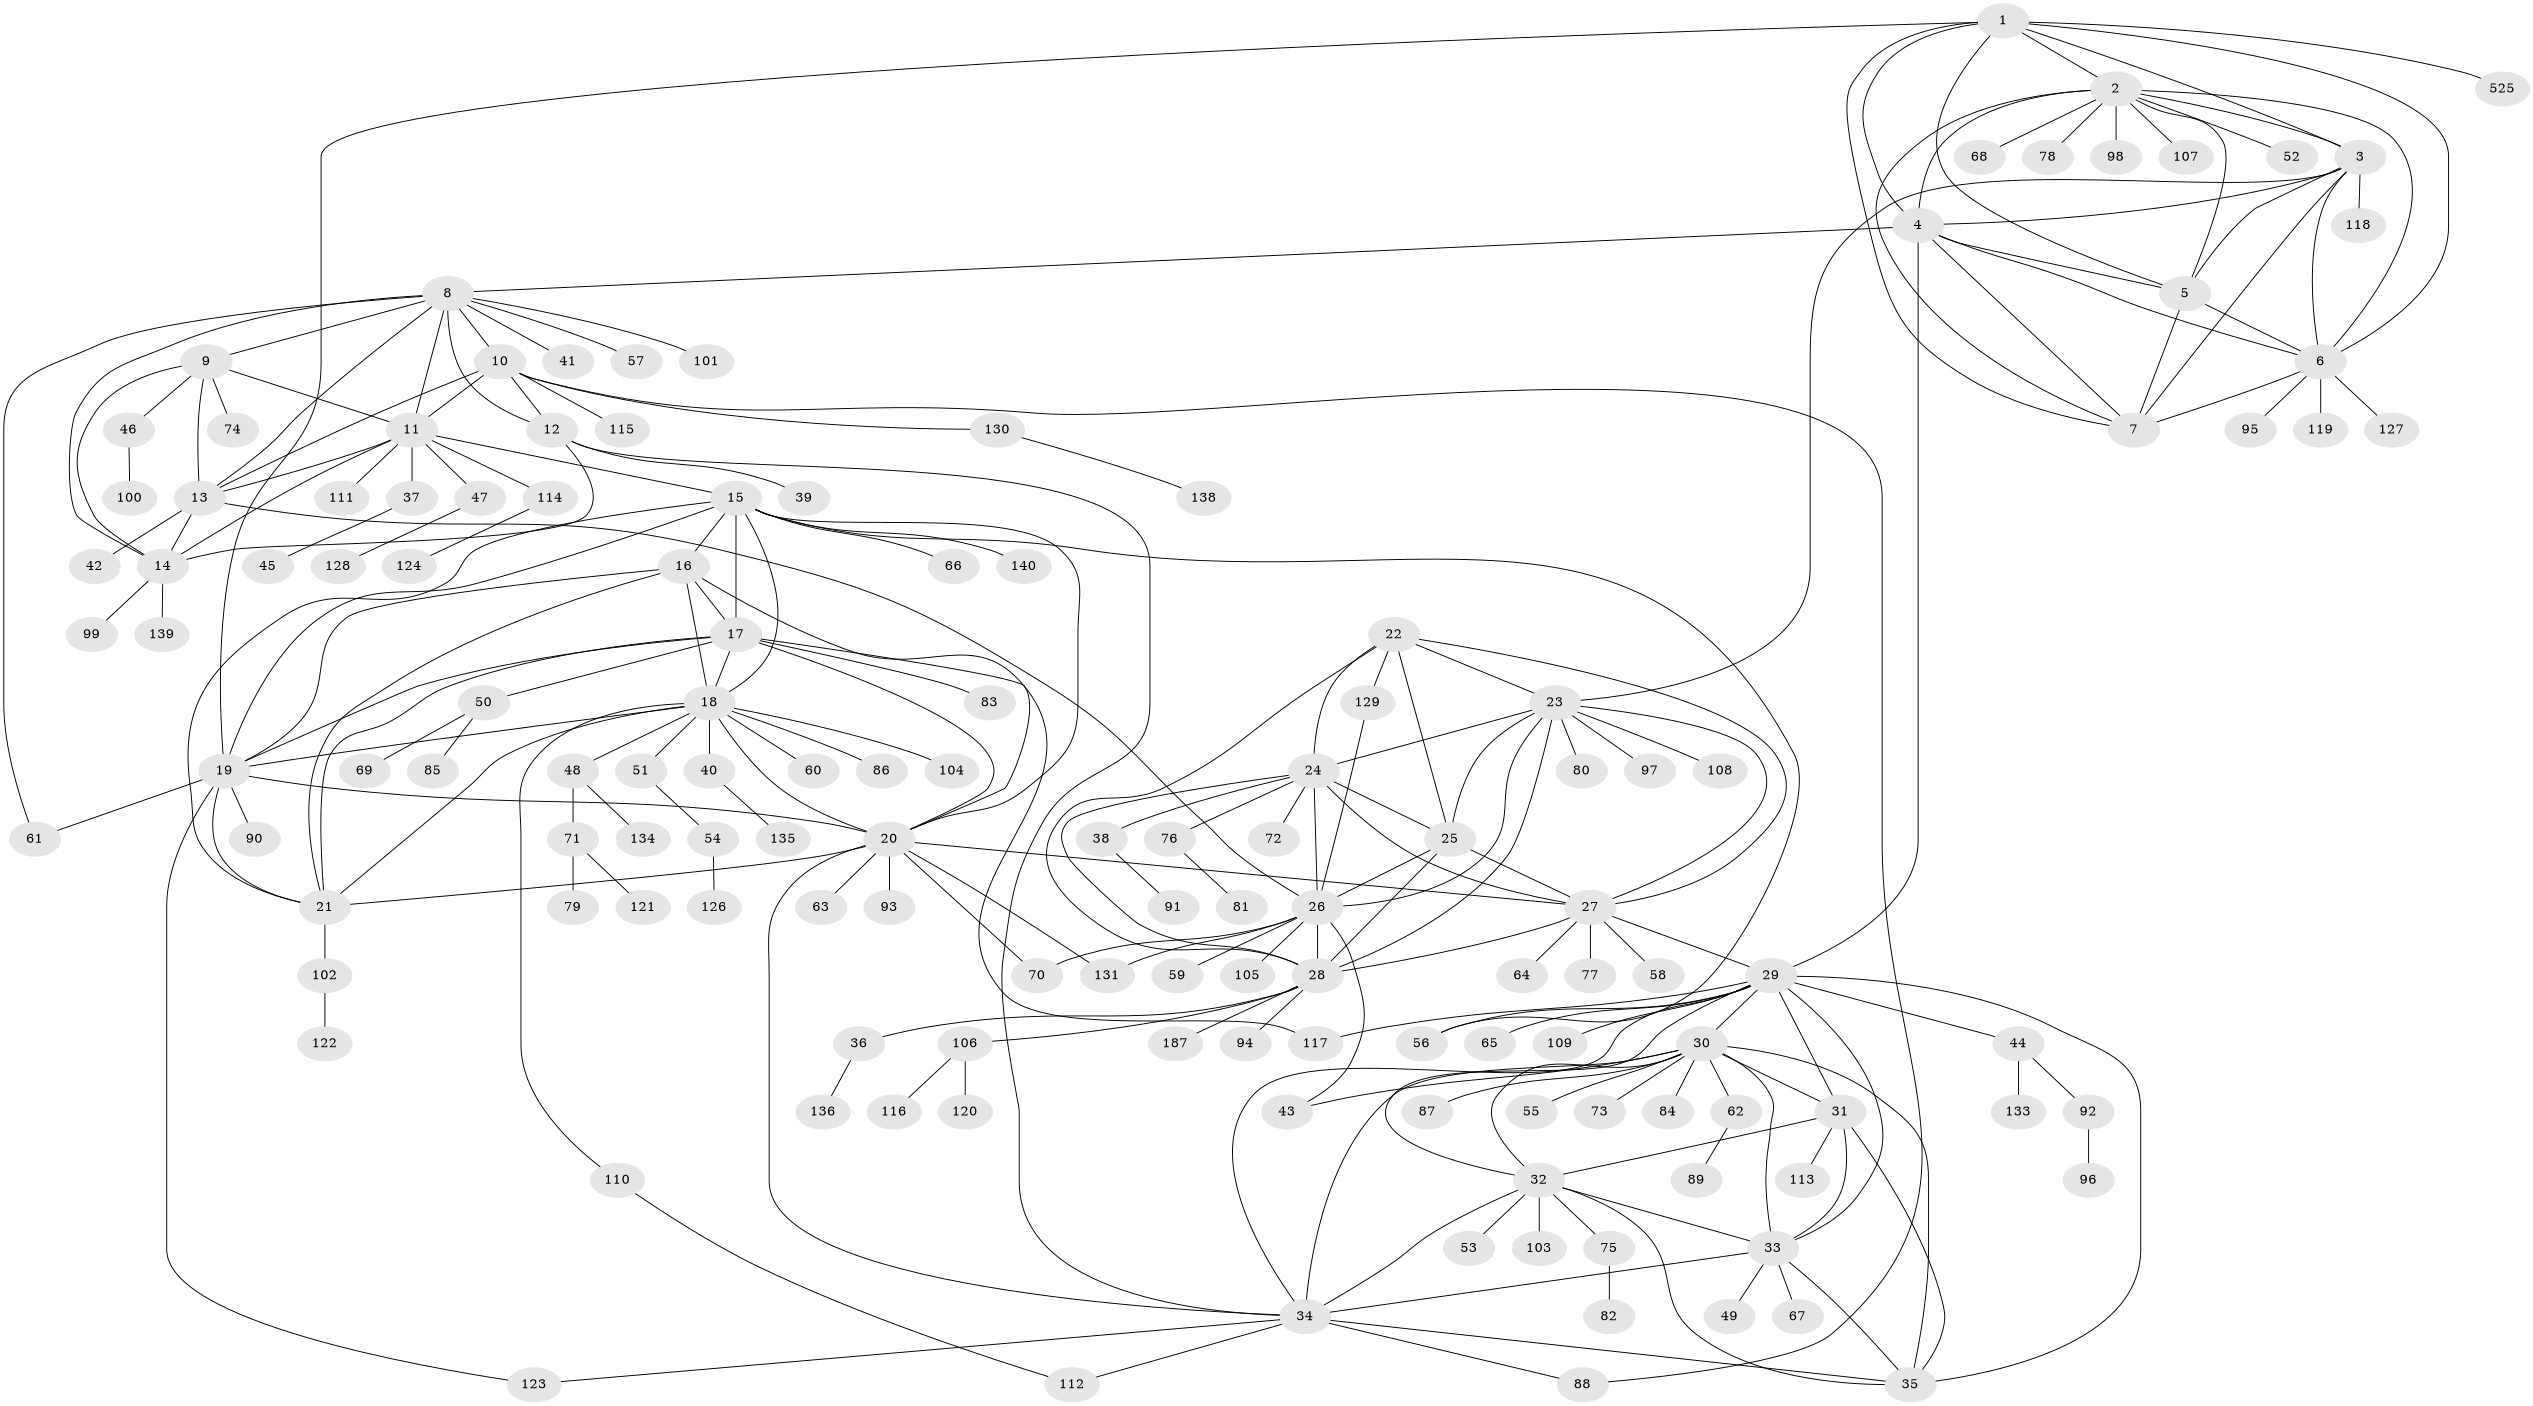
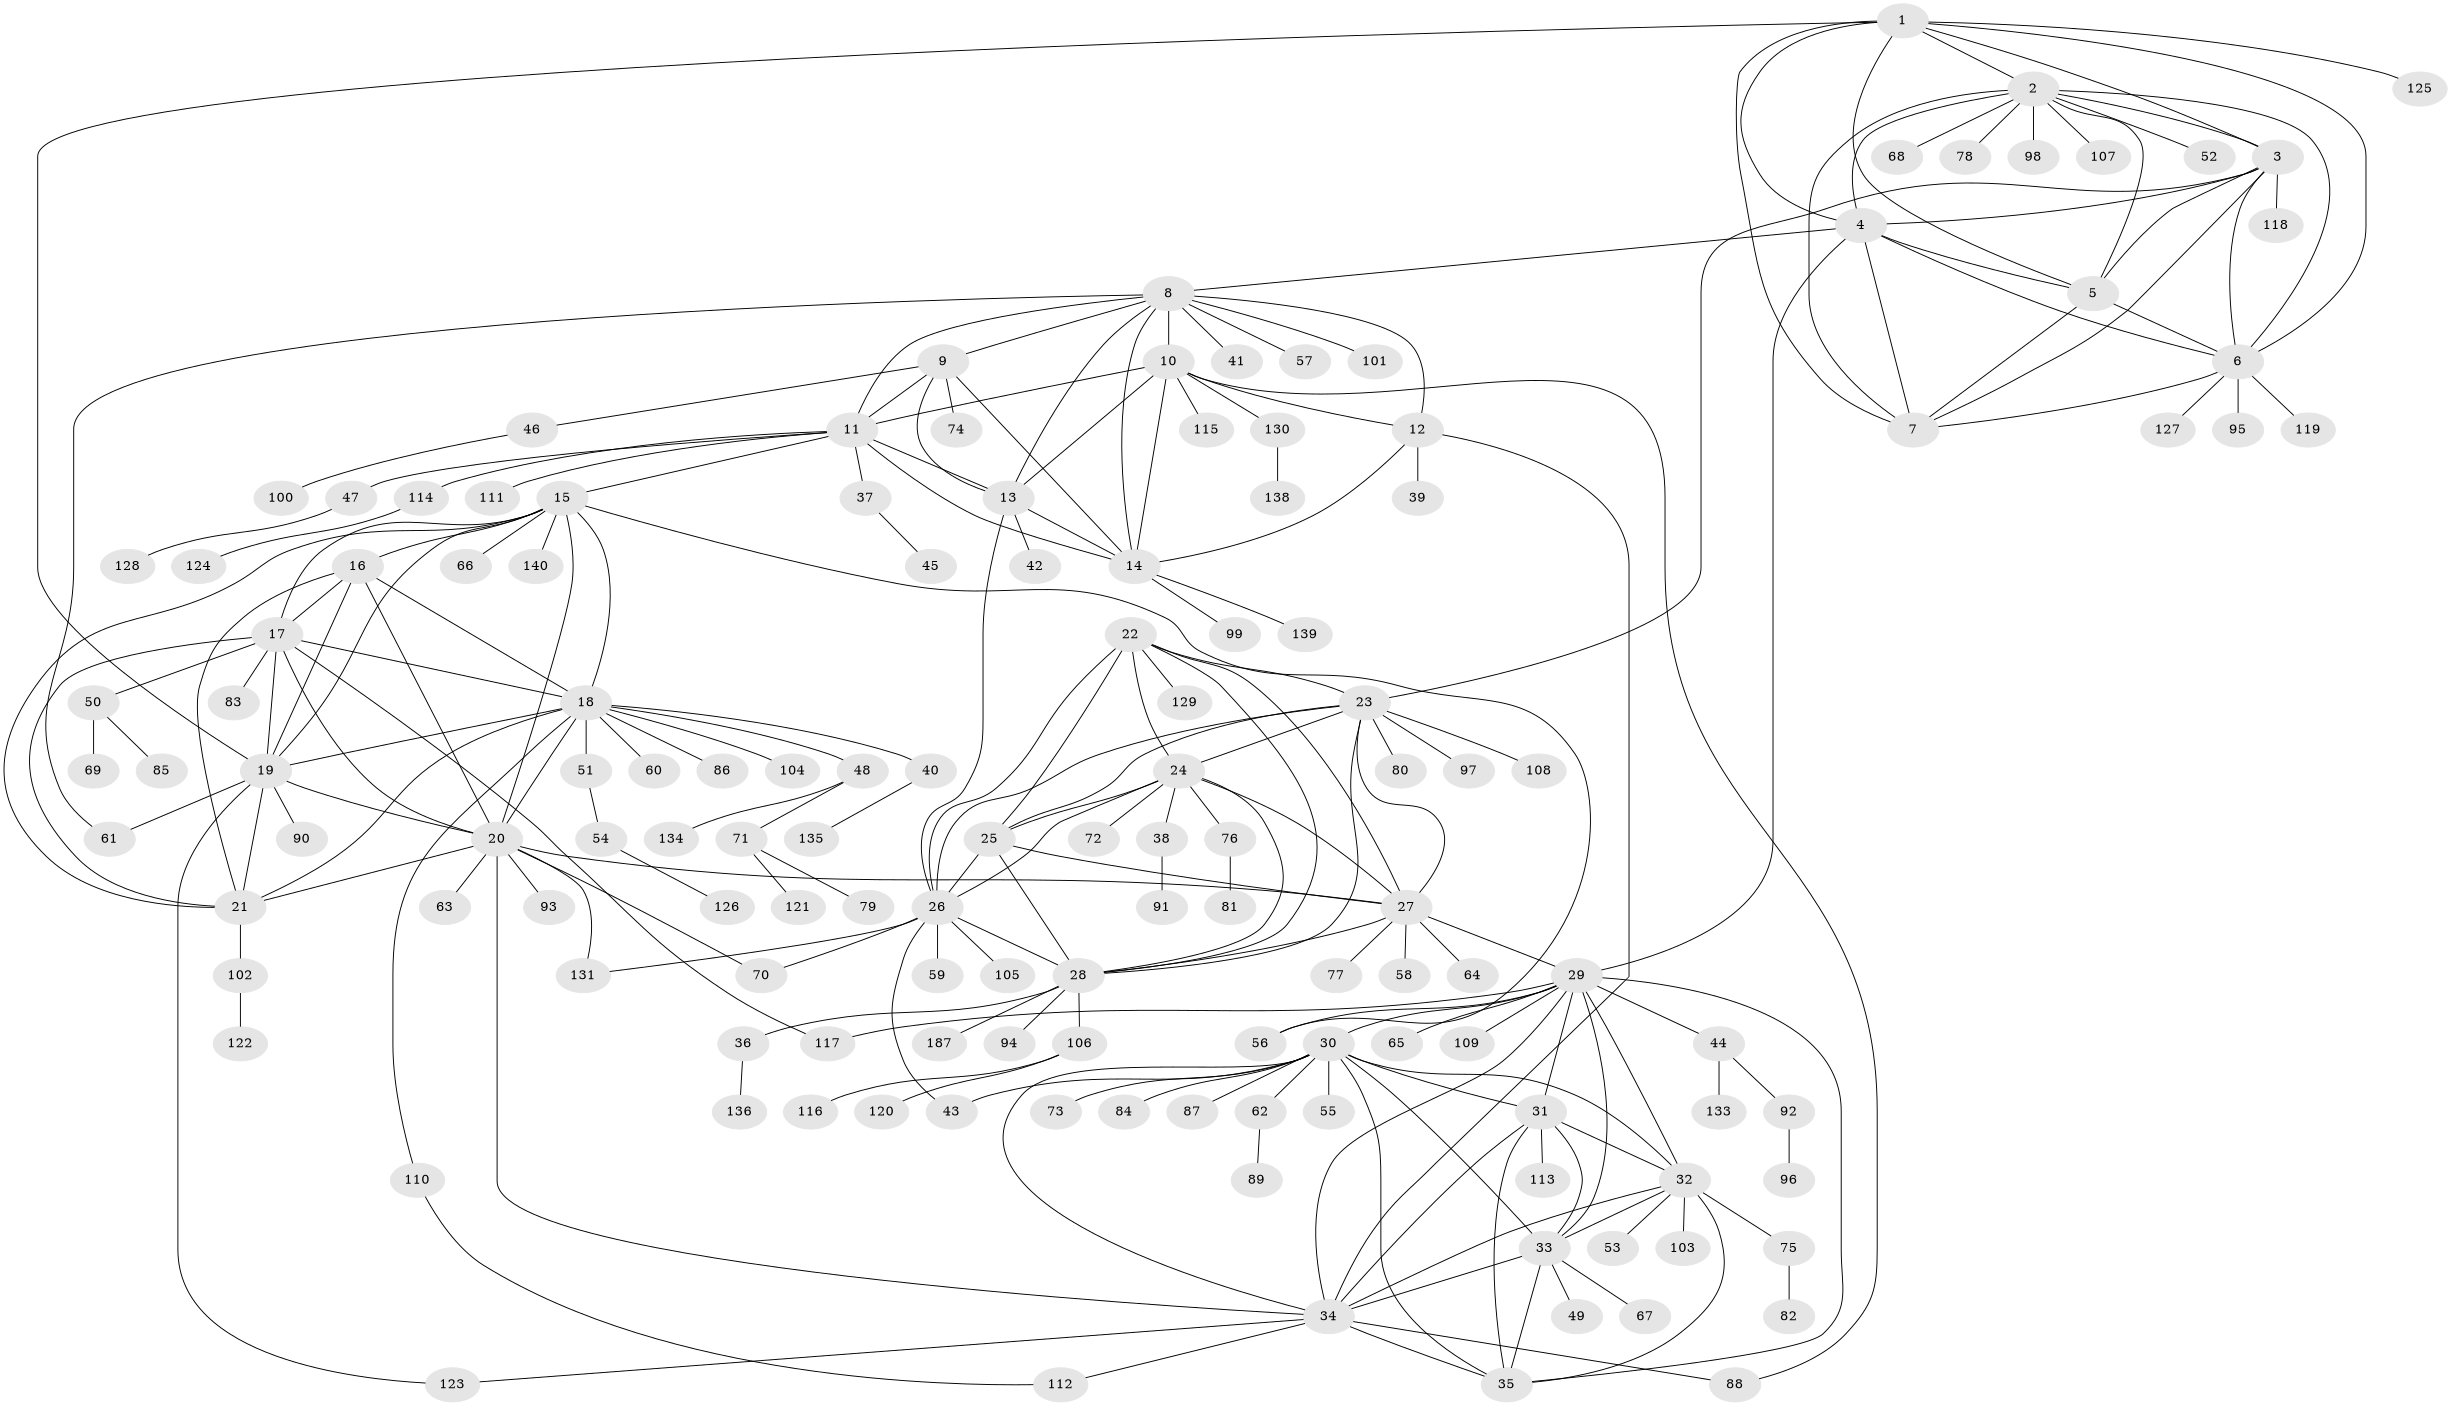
  graph {
    node [color=gray90 style=filled]
    1
    2
    3
    4
    5
    6
    7
    19
-   125 [label=525]
+   125
    52
    68
    78
    98
    107
    23
    118
    8
    29
    95
    119
    127
    61
    90
    20
    21
    123
    26
    27
    24
    25
    28
    80
    97
    108
    9
    10
    11
    12
    13
    14
    41
    57
    101
    34
    56
    117
    30
    31
    32
    33
    35
    44
    65
    109
    46
    74
    88
    115
    130
    15
    37
    47
    111
    114
    39
    42
    99
    139
    100
    138
    16
    17
    18
    66
    140
    45
    128
    124
    112
    70
    131
    43
    59
    105
    50
    83
    40
    48
    51
    60
    86
    104
    110
    63
    93
    102
    69
    85
    135
    71
    134
    54
    58
    64
    77
    122
    22
    129
    38
    72
    76
    36
    94
    106
    n115 [label=187]
    91
    81
    136
    116
    120
    55
    62
    73
    84
    87
    113
    53
    75
    103
    49
    67
    92
    133
    89
    82
    96
    79
    121
    126
    1 -- 2
    1 -- 3
    1 -- 4
    1 -- 5
    1 -- 6
    1 -- 7
    1 -- 19
    1 -- 125
    2 -- 3
    2 -- 4
    2 -- 5
    2 -- 6
    2 -- 7
    2 -- 52
    2 -- 68
    2 -- 78
    2 -- 98
    2 -- 107
    3 -- 4
    3 -- 5
    3 -- 6
    3 -- 7
    3 -- 23
    3 -- 118
    4 -- 5
    4 -- 6
    4 -- 7
    4 -- 8
    4 -- 29
    5 -- 6
    5 -- 7
    6 -- 7
    6 -- 95
    6 -- 119
    6 -- 127
    19 -- 61
    19 -- 90
    19 -- 20
    19 -- 21
    19 -- 123
    23 -- 26
    23 -- 27
    23 -- 24
    23 -- 25
    23 -- 28
    23 -- 80
    23 -- 97
    23 -- 108
    8 -- 61
    8 -- 9
    8 -- 10
    8 -- 11
    8 -- 12
    8 -- 13
    8 -- 14
    8 -- 41
    8 -- 57
    8 -- 101
    29 -- 34
    29 -- 56
    29 -- 117
    29 -- 30
    29 -- 31
    29 -- 32
    29 -- 33
    29 -- 35
    29 -- 44
    29 -- 65
    29 -- 109
    20 -- 21
    20 -- 27
    20 -- 34
    20 -- 70
    20 -- 131
    20 -- 63
    20 -- 93
    21 -- 102
    26 -- 28
    26 -- 70
    26 -- 131
    26 -- 43
    26 -- 59
    26 -- 105
    27 -- 29
    27 -- 28
    27 -- 58
    27 -- 64
    27 -- 77
    24 -- 26
    24 -- 27
    24 -- 25
    24 -- 28
    24 -- 38
    24 -- 72
    24 -- 76
    25 -- 26
    25 -- 27
    25 -- 28
    28 -- 36
    28 -- 94
    28 -- 106
    28 -- n115
    9 -- 11
    9 -- 13
    9 -- 14
    9 -- 46
    9 -- 74
    10 -- 11
    10 -- 12
    10 -- 13
+   10 -- 14
    10 -- 88
    10 -- 115
    10 -- 130
    11 -- 13
    11 -- 14
    11 -- 15
    11 -- 37
    11 -- 47
    11 -- 111
    11 -- 114
    12 -- 14
    12 -- 34
    12 -- 39
    13 -- 26
    13 -- 14
    13 -- 42
    14 -- 99
    14 -- 139
    34 -- 123
    34 -- 35
    34 -- 88
    34 -- 112
    30 -- 34
    30 -- 31
    30 -- 32
    30 -- 33
    30 -- 35
    30 -- 43
    30 -- 55
    30 -- 62
    30 -- 73
    30 -- 84
    30 -- 87
+   31 -- 34
    31 -- 32
    31 -- 33
    31 -- 35
    31 -- 113
    32 -- 34
    32 -- 33
    32 -- 35
    32 -- 53
    32 -- 75
    32 -- 103
    33 -- 34
    33 -- 35
    33 -- 49
    33 -- 67
    44 -- 92
    44 -- 133
    46 -- 100
    130 -- 138
    15 -- 19
    15 -- 20
    15 -- 21
    15 -- 56
    15 -- 16
    15 -- 17
    15 -- 18
    15 -- 66
    15 -- 140
    37 -- 45
    47 -- 128
    114 -- 124
    16 -- 19
    16 -- 20
    16 -- 21
    16 -- 17
    16 -- 18
    17 -- 19
    17 -- 20
    17 -- 21
    17 -- 117
    17 -- 18
    17 -- 50
    17 -- 83
    18 -- 19
    18 -- 20
    18 -- 21
    18 -- 40
    18 -- 48
    18 -- 51
    18 -- 60
    18 -- 86
    18 -- 104
    18 -- 110
    50 -- 69
    50 -- 85
    40 -- 135
    48 -- 71
    48 -- 134
    51 -- 54
    110 -- 112
    102 -- 122
    71 -- 79
    71 -- 121
    54 -- 126
    22 -- 23
-   129 -- 26
+   22 -- 26
    22 -- 27
    22 -- 24
    22 -- 25
    22 -- 28
    22 -- 129
    38 -- 91
    76 -- 81
    36 -- 136
    106 -- 116
    106 -- 120
    62 -- 89
    75 -- 82
    92 -- 96
  }
